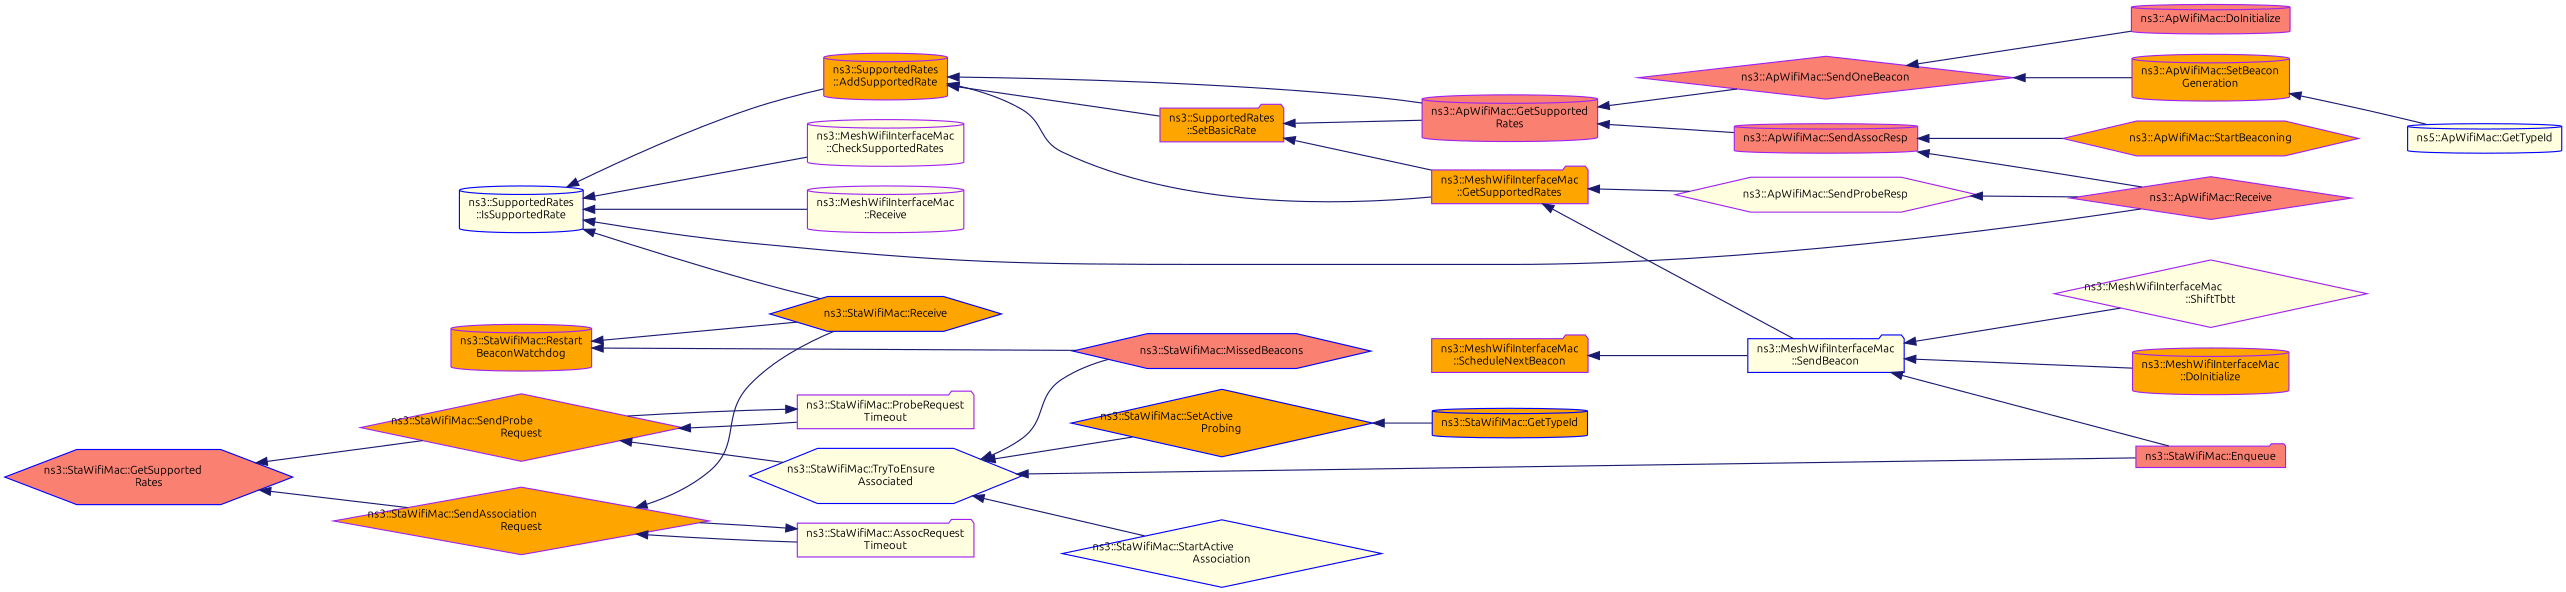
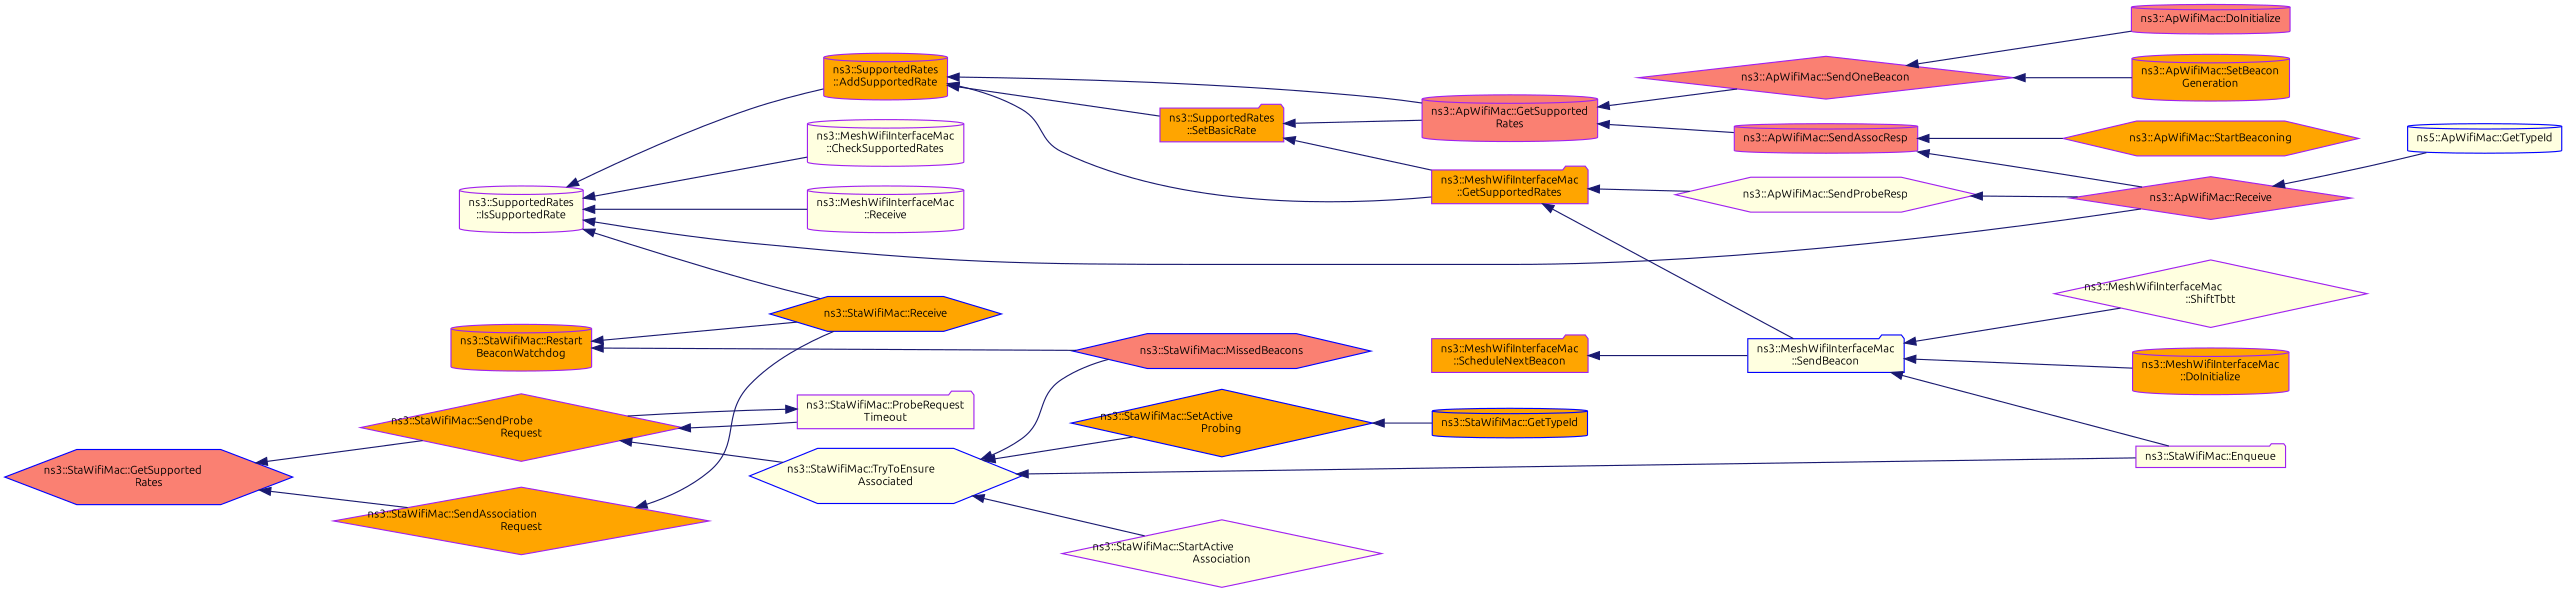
  digraph {
    fontname=Ubuntu
    rankdir=LR
    node [color=purple fillcolor=orange fontname=Ubuntu fontsize=10 shape=cylinder style=filled]
    edge [color=midnightblue dir=back fontname=Ubuntu fontsize=10 labelfontname=Helvetica labelfontsize=10 style=solid]
-   n1 [color=blue fillcolor=lightyellow fontcolor=black height=0.2 label="ns3::SupportedRates\l::IsSupportedRate" width=0.4]
+   n1 [fillcolor=lightyellow fontcolor=black height=0.2 label="ns3::SupportedRates\l::IsSupportedRate" width=0.4]
    n2 [fillcolor=lightyellow height=0.2 label="ns3::MeshWifiInterfaceMac\l::CheckSupportedRates" width=0.4]
    n3 [fillcolor=lightyellow height=0.2 label="ns3::MeshWifiInterfaceMac\l::Receive" width=0.4]
    n4 [fillcolor=salmon height=0.2 label="ns3::ApWifiMac::Receive" shape=diamond width=0.4]
    n5 [color=blue height=0.2 label="ns3::StaWifiMac::Receive" shape=hexagon width=0.4]
    n6 [height=0.2 label="ns3::SupportedRates\l::AddSupportedRate" width=0.4]
    n7 [height=0.2 label="ns3::MeshWifiInterfaceMac\l::GetSupportedRates" shape=folder width=0.4]
    n8 [fillcolor=salmon height=0.2 label="ns3::ApWifiMac::GetSupported\lRates" width=0.4]
    n9 [height=0.2 label="ns3::SupportedRates\l::SetBasicRate" shape=folder width=0.4]
    n10 [color=blue fillcolor=lightyellow height=0.2 label="ns3::MeshWifiInterfaceMac\l::SendBeacon" shape=folder width=0.4]
    n11 [fillcolor=lightyellow height=0.2 label="ns3::ApWifiMac::SendProbeResp" shape=hexagon width=0.4]
    n12 [fillcolor=salmon height=0.2 label="ns3::ApWifiMac::SendAssocResp" width=0.4]
    n13 [fillcolor=salmon height=0.2 label="ns3::ApWifiMac::SendOneBeacon" shape=diamond width=0.4]
    n14 [color=blue fillcolor=salmon height=0.2 label="ns3::StaWifiMac::GetSupported\lRates" shape=hexagon width=0.4]
    n15 [height=0.2 label="ns3::StaWifiMac::SendProbe\lRequest" shape=diamond width=0.4]
    n16 [height=0.2 label="ns3::StaWifiMac::SendAssociation\lRequest" shape=diamond width=0.4]
    n17 [height=0.2 label="ns3::MeshWifiInterfaceMac\l::DoInitialize" width=0.4]
    n18 [fillcolor=lightyellow height=0.2 label="ns3::MeshWifiInterfaceMac\l::ShiftTbtt" shape=diamond width=0.4]
-   n19 [fillcolor=salmon height=0.2 label="ns3::StaWifiMac::Enqueue" shape=folder width=0.4]
+   n19 [fillcolor=lightyellow height=0.2 label="ns3::StaWifiMac::Enqueue" shape=folder width=0.4]
    n20 [height=0.2 label="ns3::MeshWifiInterfaceMac\l::ScheduleNextBeacon" shape=folder width=0.4]
    n21 [height=0.2 label="ns3::ApWifiMac::StartBeaconing" shape=hexagon width=0.4]
    n22 [height=0.2 label="ns3::ApWifiMac::SetBeacon\lGeneration" width=0.4]
    n23 [fillcolor=salmon height=0.2 label="ns3::ApWifiMac::DoInitialize" width=0.4]
    n24 [color=blue fillcolor=lightyellow height=0.2 label="ns5::ApWifiMac::GetTypeId" width=0.4]
    n25 [color=blue fillcolor=lightyellow height=0.2 label="ns3::StaWifiMac::TryToEnsure\lAssociated" shape=hexagon width=0.4]
    n26 [fillcolor=lightyellow height=0.2 label="ns3::StaWifiMac::ProbeRequest\lTimeout" shape=folder width=0.4]
-   n27 [fillcolor=lightyellow height=0.2 label="ns3::StaWifiMac::AssocRequest\lTimeout" shape=folder width=0.4]
-   n28 [color=blue fillcolor=lightyellow height=0.2 label="ns3::StaWifiMac::StartActive\lAssociation" shape=diamond width=0.4]
+   n28 [fillcolor=lightyellow height=0.2 label="ns3::StaWifiMac::StartActive\lAssociation" shape=diamond width=0.4]
    n29 [color=blue height=0.2 label="ns3::StaWifiMac::SetActive\lProbing" shape=diamond width=0.4]
    n30 [color=blue fillcolor=salmon height=0.2 label="ns3::StaWifiMac::MissedBeacons" shape=hexagon width=0.4]
    n31 [color=blue height=0.2 label="ns3::StaWifiMac::GetTypeId" width=0.4]
    n32 [height=0.2 label="ns3::StaWifiMac::Restart\lBeaconWatchdog" width=0.4]
    n1 -> n2
    n1 -> n3
    n1 -> n4
    n1 -> n5
    n1 -> n6
    n6 -> n7
    n6 -> n8
    n6 -> n9
    n7 -> n10
    n7 -> n11
    n8 -> n12
    n8 -> n13
    n9 -> n7
    n9 -> n8
    n10 -> n17
    n10 -> n18
    n10 -> n19
    n11 -> n4
    n12 -> n4
    n12 -> n21
    n13 -> n22
    n13 -> n23
    n14 -> n15
    n14 -> n16
    n15 -> n25
    n15 -> n26
    n16 -> n5
-   n16 -> n27
    n20 -> n10
-   n22 -> n24
+   n4 -> n24
    n25 -> n19
    n25 -> n28
    n25 -> n29
    n25 -> n30
    n26 -> n15
-   n27 -> n16
    n29 -> n31
    n32 -> n5
    n32 -> n30
  }
